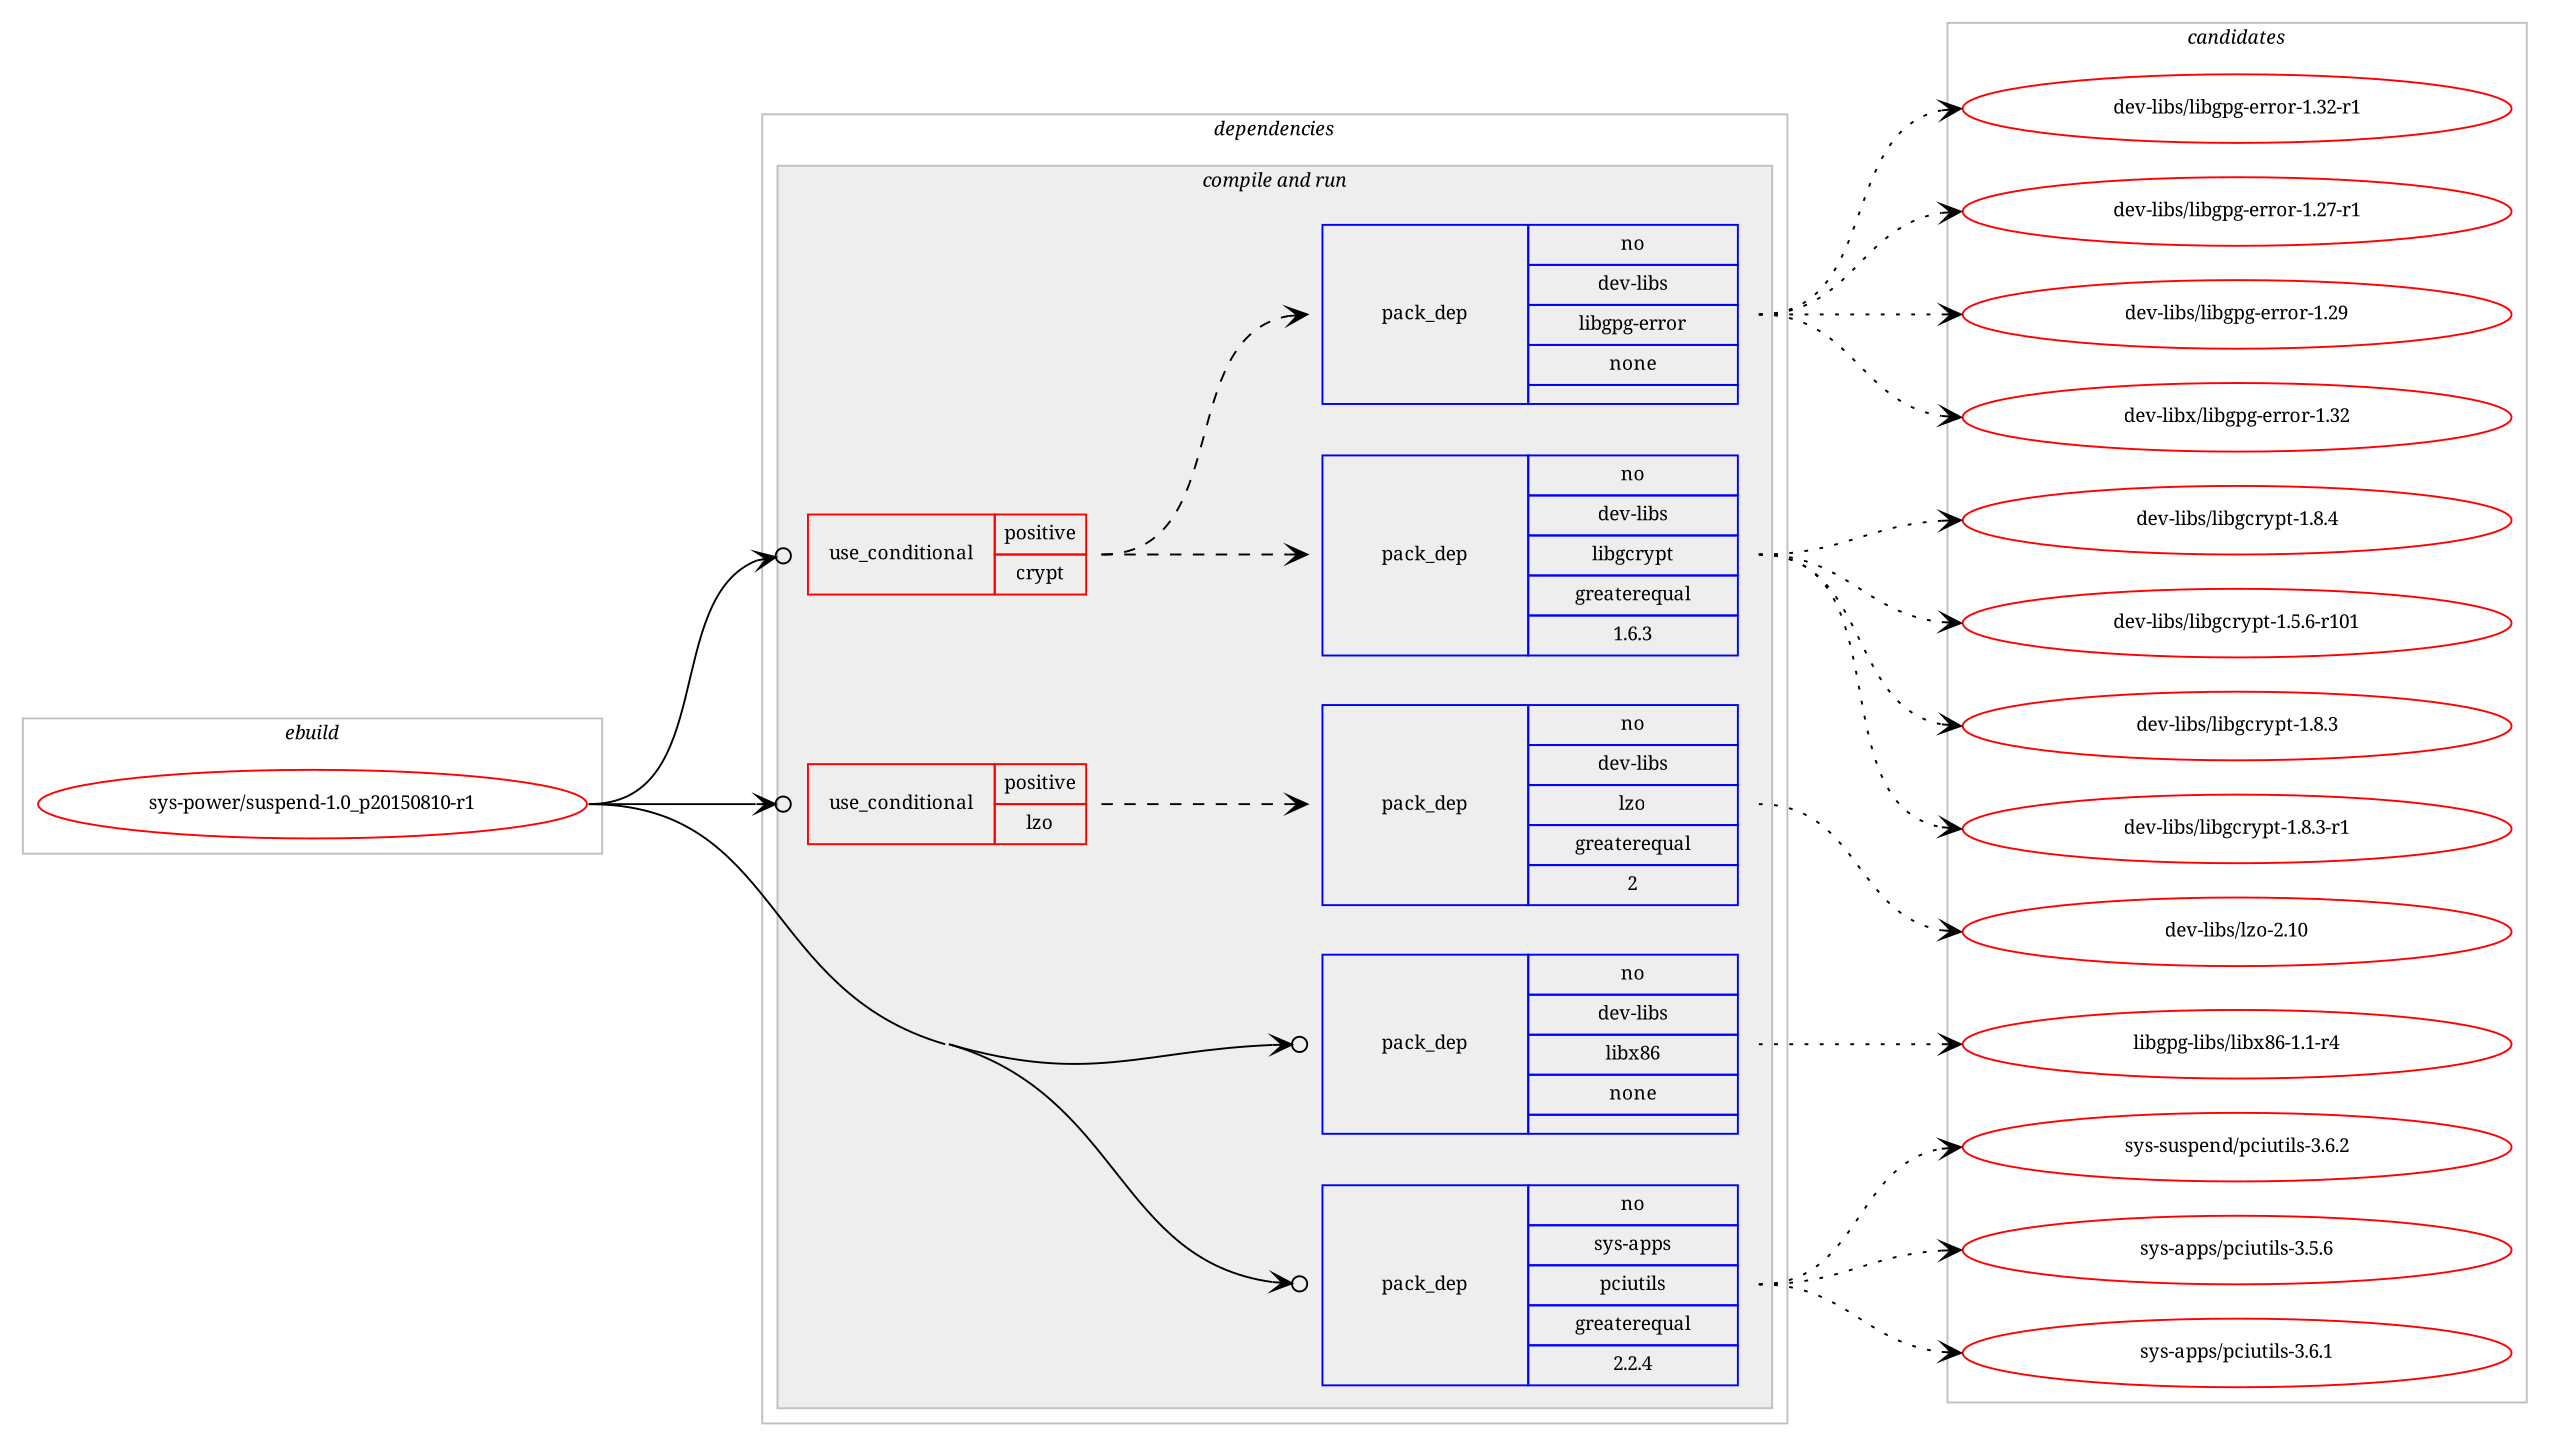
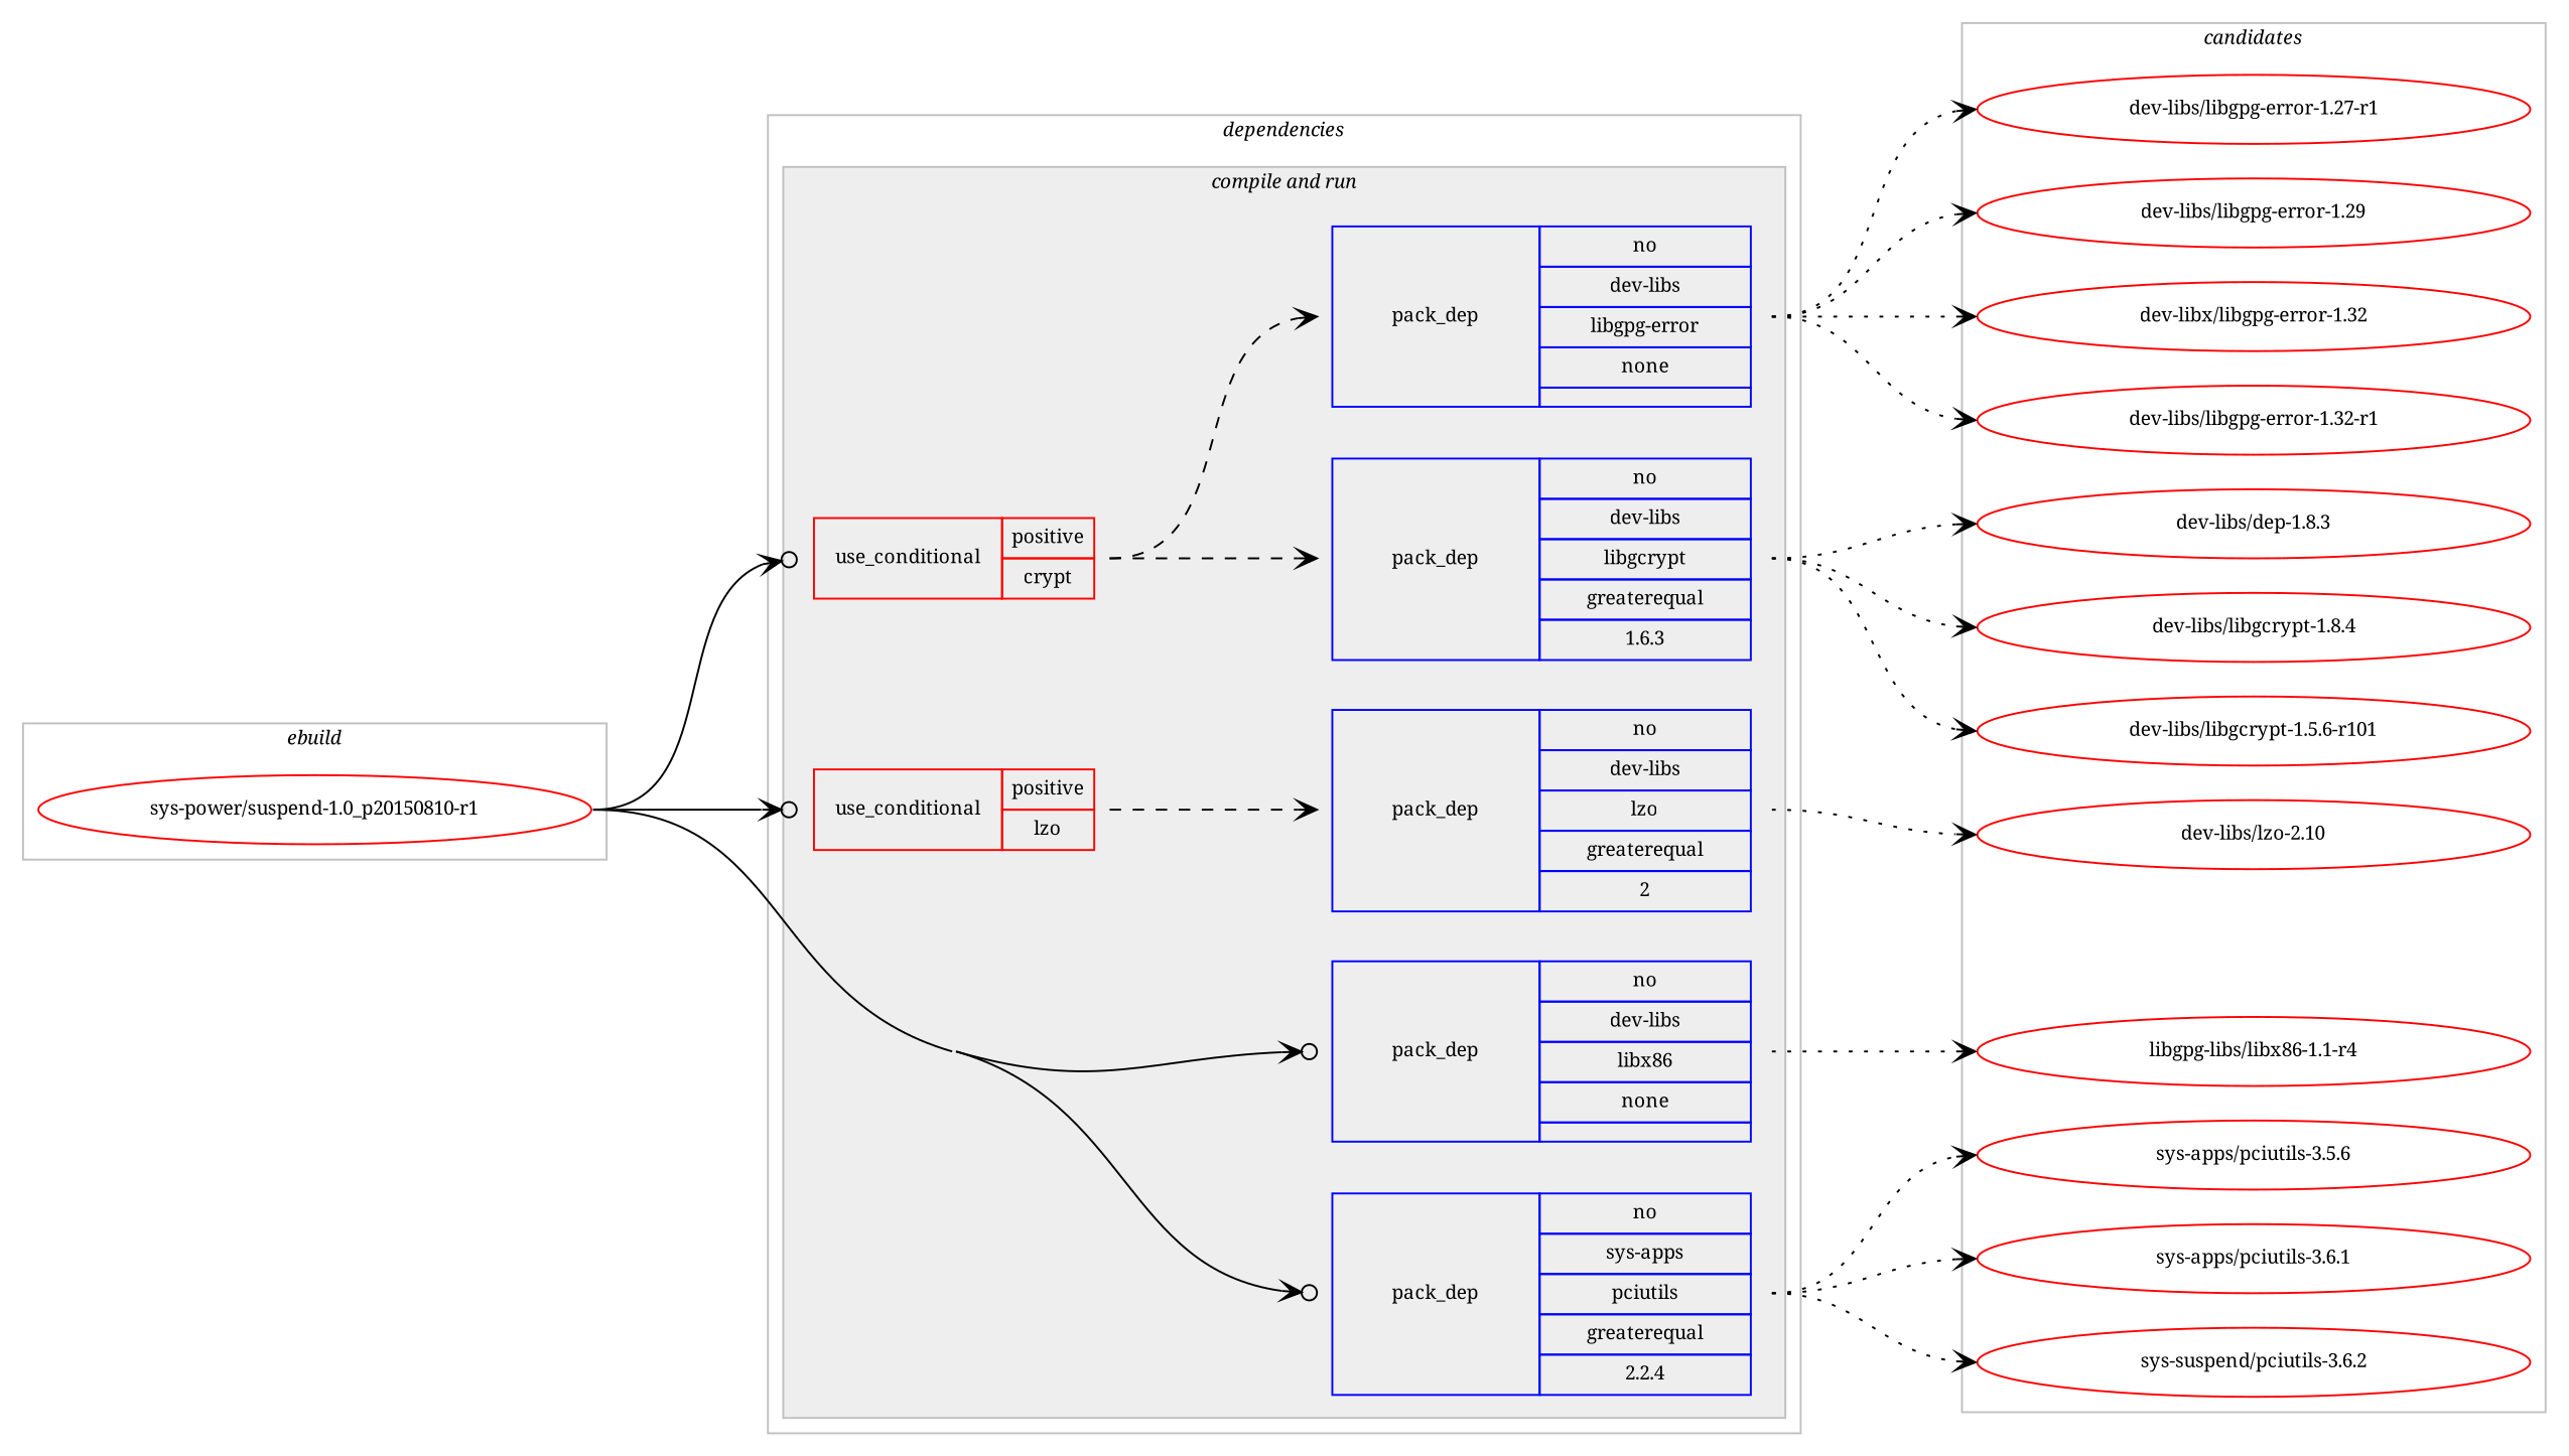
  digraph {
    compound=true
    concentrate=true
    fontname="Noto Serif"
    fontsize=10
    newrank=true
    rankdir=LR
    ranksep=1.5
    node [color=red fontname="Noto Serif" fontsize=10]
    edge [arrowhead=vee fontname="Noto Serif" headport=w style=dotted tailport=e weight=100]
    n1 [label="sys-power/suspend-1.0_p20150810-r1" width=4]
    n2 [color=blue label=<<TABLE BORDER="0" CELLBORDER="1" CELLSPACING="0" CELLPADDING="4" WIDTH="220"><TR><TD ROWSPAN="6" CELLPADDING="30">pack_dep</TD></TR><TR><TD WIDTH="110">no</TD></TR><TR><TD>dev-libs</TD></TR><TR><TD>libgcrypt</TD></TR><TR><TD>greaterequal</TD></TR><TR><TD>1.6.3</TD></TR></TABLE>> shape=none]
    n3 [color=blue label=<<TABLE BORDER="0" CELLBORDER="1" CELLSPACING="0" CELLPADDING="4" WIDTH="220"><TR><TD ROWSPAN="6" CELLPADDING="30">pack_dep</TD></TR><TR><TD WIDTH="110">no</TD></TR><TR><TD>dev-libs</TD></TR><TR><TD>libgpg-error</TD></TR><TR><TD>none</TD></TR><TR><TD></TD></TR></TABLE>> shape=none]
    n4 [label=<<TABLE BORDER="0" CELLBORDER="1" CELLSPACING="0" CELLPADDING="4"><TR><TD ROWSPAN="3" CELLPADDING="10">use_conditional</TD></TR><TR><TD>positive</TD></TR><TR><TD>crypt</TD></TR></TABLE>> shape=none]
    n5 [color=blue label=<<TABLE BORDER="0" CELLBORDER="1" CELLSPACING="0" CELLPADDING="4" WIDTH="220"><TR><TD ROWSPAN="6" CELLPADDING="30">pack_dep</TD></TR><TR><TD WIDTH="110">no</TD></TR><TR><TD>dev-libs</TD></TR><TR><TD>lzo</TD></TR><TR><TD>greaterequal</TD></TR><TR><TD>2</TD></TR></TABLE>> shape=none]
    n6 [label=<<TABLE BORDER="0" CELLBORDER="1" CELLSPACING="0" CELLPADDING="4"><TR><TD ROWSPAN="3" CELLPADDING="10">use_conditional</TD></TR><TR><TD>positive</TD></TR><TR><TD>lzo</TD></TR></TABLE>> shape=none]
    n7 [color=blue label=<<TABLE BORDER="0" CELLBORDER="1" CELLSPACING="0" CELLPADDING="4" WIDTH="220"><TR><TD ROWSPAN="6" CELLPADDING="30">pack_dep</TD></TR><TR><TD WIDTH="110">no</TD></TR><TR><TD>dev-libs</TD></TR><TR><TD>libx86</TD></TR><TR><TD>none</TD></TR><TR><TD></TD></TR></TABLE>> shape=none]
    n8 [color=blue label=<<TABLE BORDER="0" CELLBORDER="1" CELLSPACING="0" CELLPADDING="4" WIDTH="220"><TR><TD ROWSPAN="6" CELLPADDING="30">pack_dep</TD></TR><TR><TD WIDTH="110">no</TD></TR><TR><TD>sys-apps</TD></TR><TR><TD>pciutils</TD></TR><TR><TD>greaterequal</TD></TR><TR><TD>2.2.4</TD></TR></TABLE>> shape=none]
    n9 [label="dev-libs/libgcrypt-1.5.6-r101" width=4]
-   n10 [label="dev-libs/libgcrypt-1.8.3" width=4]
-   n11 [label="dev-libs/libgcrypt-1.8.3-r1" width=4]
+   n10 [label="dev-libs/dep-1.8.3" width=4]
    n12 [label="dev-libs/libgcrypt-1.8.4" width=4]
    n13 [label="dev-libs/libgpg-error-1.27-r1" width=4]
    n14 [label="dev-libs/libgpg-error-1.29" width=4]
    n15 [label="dev-libx/libgpg-error-1.32" width=4]
    n16 [label="dev-libs/libgpg-error-1.32-r1" width=4]
    n17 [label="dev-libs/lzo-2.10" width=4]
    n18 [label="libgpg-libs/libx86-1.1-r4" width=4]
    n19 [label="sys-apps/pciutils-3.5.6" width=4]
    n20 [label="sys-apps/pciutils-3.6.1" width=4]
    n21 [label="sys-suspend/pciutils-3.6.2" width=4]
    subgraph cluster_1 {
      color=gray
      label=<<i>ebuild</i>>
      rank=same
      n1
    }
    subgraph cluster_2 {
      color=gray
      label=<<i>dependencies</i>>
      subgraph cluster_3 {
        color=gray
        fillcolor="#eeeeee"
        label=<<i>compile</i>>
        style=filled
      }
      subgraph cluster_4 {
        color=gray
        fillcolor="#eeeeee"
        label=<<i>compile and run</i>>
        style=filled
        subgraph sub_5 {
          color=gray
          fillcolor="#eeeeee"
          label=<<i>compile and run</i>>
          style=filled
          n4
          subgraph sub_6 {
            color=gray
            fillcolor="#eeeeee"
            label=<<i>compile and run</i>>
            style=filled
            n2
          }
          subgraph sub_7 {
            color=gray
            fillcolor="#eeeeee"
            label=<<i>compile and run</i>>
            style=filled
            n3
          }
        }
        subgraph sub_8 {
          color=gray
          fillcolor="#eeeeee"
          label=<<i>compile and run</i>>
          style=filled
          n6
          subgraph sub_9 {
            color=gray
            fillcolor="#eeeeee"
            label=<<i>compile and run</i>>
            style=filled
            n5
          }
        }
        subgraph sub_10 {
          color=gray
          fillcolor="#eeeeee"
          label=<<i>compile and run</i>>
          style=filled
          n7
        }
        subgraph sub_11 {
          color=gray
          fillcolor="#eeeeee"
          label=<<i>compile and run</i>>
          style=filled
          n8
        }
      }
      subgraph cluster_12 {
        color=gray
        fillcolor="#eeeeee"
        label=<<i>run</i>>
        style=filled
      }
    }
    subgraph cluster_13 {
      color=gray
      label=<<i>candidates</i>>
      rank=same
      subgraph sub_14 {
        color=black
        label=<<i>candidates</i>>
        nodesep=1
        rank=same
        n9
        n10
-       n11
        n12
      }
      subgraph sub_15 {
        color=black
        label=<<i>candidates</i>>
        nodesep=1
        rank=same
        n13
        n14
        n15
        n16
      }
      subgraph sub_16 {
        color=black
        label=<<i>candidates</i>>
        nodesep=1
        rank=same
        n17
      }
      subgraph sub_17 {
        color=black
        label=<<i>candidates</i>>
        nodesep=1
        rank=same
        n18
      }
      subgraph sub_18 {
        color=black
        label=<<i>candidates</i>>
        nodesep=1
        rank=same
        n19
        n20
        n21
      }
    }
    n1 -> n4 [arrowhead=odotvee style=solid weight=20]
    n1 -> n6 [arrowhead=odotvee style=solid weight=20]
    n1 -> n7 [arrowhead=odotvee style=solid weight=20]
    n1 -> n8 [arrowhead=odotvee style=solid weight=20]
    n2 -> n9
    n2 -> n10
-   n2 -> n11
    n2 -> n12
    n3 -> n13
    n3 -> n14
    n3 -> n15
    n3 -> n16
    n4 -> n2 [style=dashed weight=20]
    n4 -> n3 [style=dashed weight=20]
    n5 -> n17
    n6 -> n5 [style=dashed weight=20]
    n7 -> n18
    n8 -> n19
    n8 -> n20
    n8 -> n21
  }
